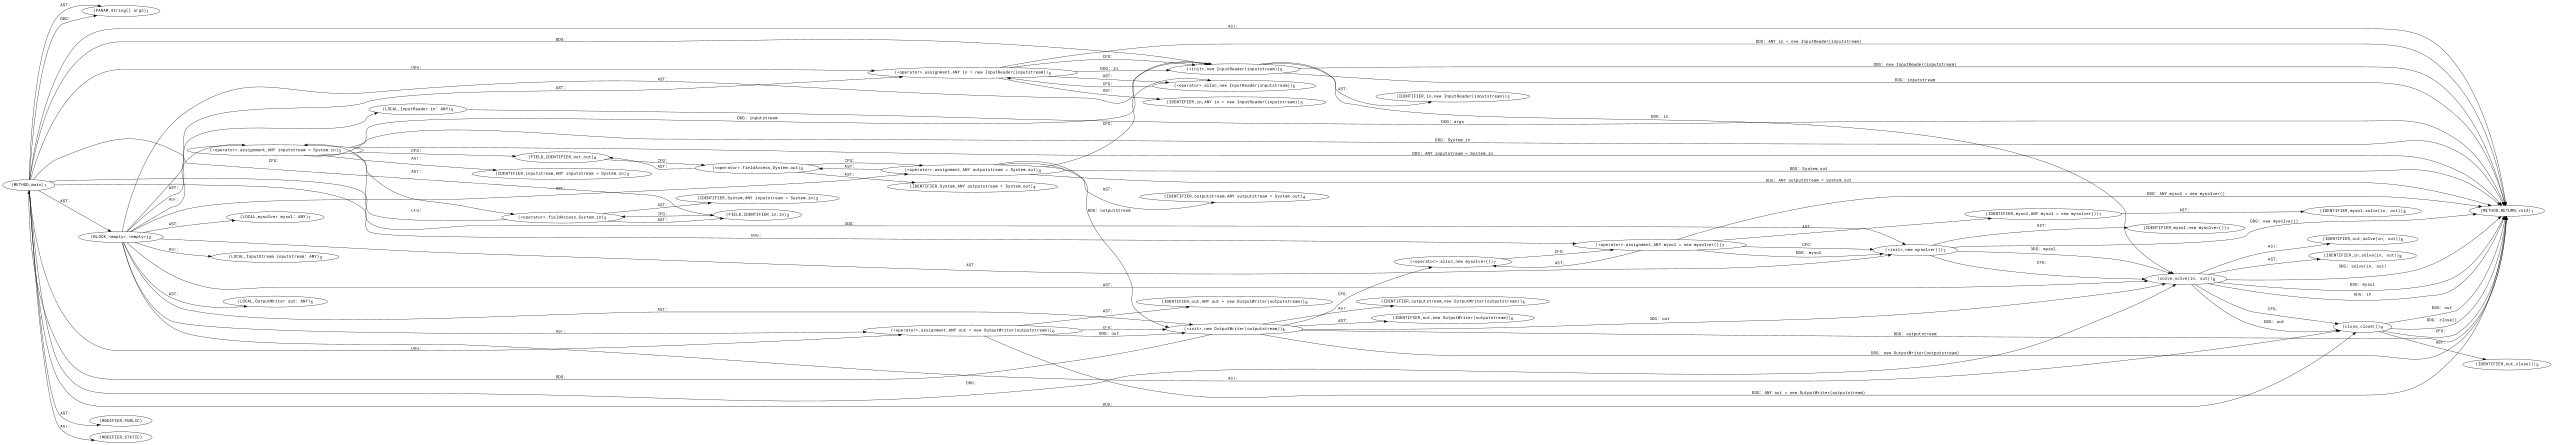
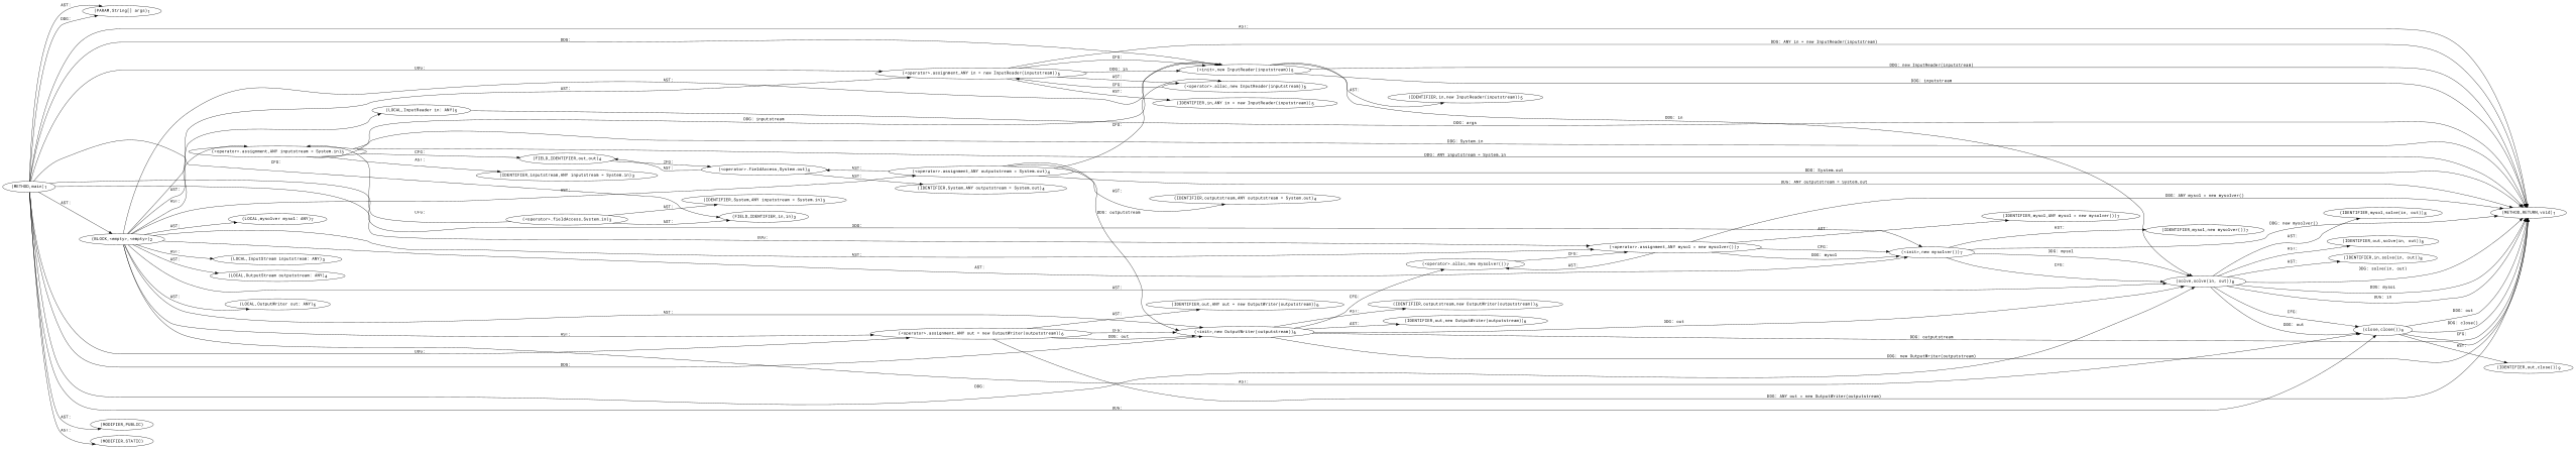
  digraph {
    fontname="Roboto Mono"
    rankdir=LR
    node [fontname="Roboto Mono"]
    edge [fontname="Roboto Mono"]
    n1 [label=<(METHOD,main)<SUB>1</SUB>>]
    n2 [label=<(PARAM,String[] args)<SUB>1</SUB>>]
    n3 [label=<(BLOCK,&lt;empty&gt;,&lt;empty&gt;)<SUB>2</SUB>>]
    n4 [label=<(FIELD_IDENTIFIER,in,in)<SUB>3</SUB>>]
    n5 [label=<(&lt;operator&gt;.assignment,ANY in = new InputReader(inputstream))<SUB>5</SUB>>]
    n6 [label=<(&lt;init&gt;,new InputReader(inputstream))<SUB>5</SUB>>]
    n7 [label=<(&lt;operator&gt;.assignment,ANY out = new OutputWriter(outputstream))<SUB>6</SUB>>]
    n8 [label=<(&lt;init&gt;,new OutputWriter(outputstream))<SUB>6</SUB>>]
    n9 [label=<(&lt;operator&gt;.assignment,ANY mysol = new mysolver())<SUB>7</SUB>>]
    n10 [label=<(&lt;init&gt;,new mysolver())<SUB>7</SUB>>]
    n11 [label=<(solve,solve(in, out))<SUB>8</SUB>>]
    n12 [label=<(close,close())<SUB>9</SUB>>]
    n13 [label=<(MODIFIER,PUBLIC)>]
    n14 [label=<(MODIFIER,STATIC)>]
    n15 [label=<(METHOD_RETURN,void)<SUB>1</SUB>>]
    n16 [label=<(LOCAL,InputStream inputstream: ANY)<SUB>3</SUB>>]
    n17 [label=<(&lt;operator&gt;.assignment,ANY inputstream = System.in)<SUB>3</SUB>>]
+   n18 [label=<(LOCAL,OutputStream outputstream: ANY)<SUB>4</SUB>>]
    n19 [label=<(&lt;operator&gt;.assignment,ANY outputstream = System.out)<SUB>4</SUB>>]
    n20 [label=<(LOCAL,InputReader in: ANY)<SUB>5</SUB>>]
    n21 [label=<(LOCAL,OutputWriter out: ANY)<SUB>6</SUB>>]
    n22 [label=<(LOCAL,mysolver mysol: ANY)<SUB>7</SUB>>]
    n23 [label=<(&lt;operator&gt;.fieldAccess,System.in)<SUB>3</SUB>>]
    n24 [label=<(&lt;operator&gt;.alloc,new InputReader(inputstream))<SUB>5</SUB>>]
    n25 [label=<(IDENTIFIER,in,ANY in = new InputReader(inputstream))<SUB>5</SUB>>]
    n26 [label=<(IDENTIFIER,in,new InputReader(inputstream))<SUB>5</SUB>>]
    n27 [label=<(IDENTIFIER,out,ANY out = new OutputWriter(outputstream))<SUB>6</SUB>>]
    n28 [label=<(IDENTIFIER,out,new OutputWriter(outputstream))<SUB>6</SUB>>]
    n29 [label=<(IDENTIFIER,outputstream,new OutputWriter(outputstream))<SUB>6</SUB>>]
    n30 [label=<(&lt;operator&gt;.alloc,new mysolver())<SUB>7</SUB>>]
    n31 [label=<(IDENTIFIER,mysol,ANY mysol = new mysolver())<SUB>7</SUB>>]
    n32 [label=<(IDENTIFIER,mysol,new mysolver())<SUB>7</SUB>>]
    n33 [label=<(IDENTIFIER,mysol,solve(in, out))<SUB>8</SUB>>]
    n34 [label=<(IDENTIFIER,in,solve(in, out))<SUB>8</SUB>>]
    n35 [label=<(IDENTIFIER,out,solve(in, out))<SUB>8</SUB>>]
    n36 [label=<(IDENTIFIER,out,close())<SUB>9</SUB>>]
    n37 [label=<(IDENTIFIER,inputstream,ANY inputstream = System.in)<SUB>3</SUB>>]
    n38 [label=<(FIELD_IDENTIFIER,out,out)<SUB>4</SUB>>]
    n39 [label=<(IDENTIFIER,outputstream,ANY outputstream = System.out)<SUB>4</SUB>>]
    n40 [label=<(&lt;operator&gt;.fieldAccess,System.out)<SUB>4</SUB>>]
    n41 [label=<(IDENTIFIER,System,ANY inputstream = System.in)<SUB>3</SUB>>]
    n42 [label=<(IDENTIFIER,System,ANY outputstream = System.out)<SUB>4</SUB>>]
    n1 -> n2 [label="AST: "]
    n1 -> n2 [label="DDG: "]
    n1 -> n3 [label="AST: "]
    n1 -> n4 [label="CFG: "]
    n1 -> n5 [label="DDG: "]
    n1 -> n6 [label="DDG: "]
    n1 -> n7 [label="DDG: "]
-   n8 -> n1 [label="DDG: "]
+   n1 -> n8 [label="DDG: "]
    n1 -> n9 [label="DDG: "]
    n1 -> n10 [label="DDG: "]
    n1 -> n11 [label="DDG: "]
    n1 -> n12 [label="DDG: "]
    n1 -> n13 [label="AST: "]
    n1 -> n14 [label="AST: "]
    n1 -> n15 [label="AST: "]
    n3 -> n5 [label="AST: "]
    n3 -> n6 [label="AST: "]
    n3 -> n7 [label="AST: "]
    n3 -> n8 [label="AST: "]
+   n3 -> n9 [label="AST: "]
    n3 -> n10 [label="AST: "]
    n3 -> n11 [label="AST: "]
    n3 -> n12 [label="AST: "]
    n3 -> n16 [label="AST: "]
    n3 -> n17 [label="AST: "]
+   n3 -> n18 [label="AST: "]
    n3 -> n19 [label="AST: "]
    n3 -> n20 [label="AST: "]
    n3 -> n21 [label="AST: "]
    n3 -> n22 [label="AST: "]
-   n4 -> n23 [label="CFG: "]
    n5 -> n6 [label="CFG: "]
    n5 -> n6 [label="DDG: in"]
    n5 -> n15 [label="DDG: ANY in = new InputReader(inputstream)"]
    n5 -> n24 [label="AST: "]
    n5 -> n25 [label="AST: "]
    n6 -> n11 [label="DDG: in"]
    n6 -> n15 [label="DDG: inputstream"]
    n6 -> n15 [label="DDG: new InputReader(inputstream)"]
    n6 -> n26 [label="AST: "]
    n7 -> n8 [label="CFG: "]
    n7 -> n8 [label="DDG: out"]
    n7 -> n15 [label="DDG: ANY out = new OutputWriter(outputstream)"]
    n7 -> n27 [label="AST: "]
    n8 -> n11 [label="DDG: out"]
    n8 -> n15 [label="DDG: outputstream"]
    n8 -> n15 [label="DDG: new OutputWriter(outputstream)"]
    n8 -> n28 [label="AST: "]
    n8 -> n29 [label="AST: "]
    n8 -> n30 [label="CFG: "]
    n9 -> n10 [label="CFG: "]
    n9 -> n10 [label="DDG: mysol"]
    n9 -> n15 [label="DDG: ANY mysol = new mysolver()"]
    n9 -> n30 [label="AST: "]
    n9 -> n31 [label="AST: "]
    n10 -> n11 [label="CFG: "]
    n10 -> n11 [label="DDG: mysol"]
    n10 -> n15 [label="DDG: new mysolver()"]
    n10 -> n32 [label="AST: "]
    n11 -> n12 [label="CFG: "]
    n11 -> n12 [label="DDG: out"]
    n11 -> n15 [label="DDG: mysol"]
    n11 -> n15 [label="DDG: in"]
    n11 -> n15 [label="DDG: solve(in, out)"]
-   n31 -> n33 [label="AST: "]
+   n11 -> n33 [label="AST: "]
    n11 -> n34 [label="AST: "]
    n11 -> n35 [label="AST: "]
    n12 -> n15 [label="CFG: "]
    n12 -> n15 [label="DDG: out"]
    n12 -> n15 [label="DDG: close()"]
    n12 -> n36 [label="AST: "]
    n17 -> n6 [label="DDG: inputstream"]
    n17 -> n15 [label="DDG: System.in"]
    n17 -> n15 [label="DDG: ANY inputstream = System.in"]
-   n17 -> n23 [label="AST: "]
    n17 -> n37 [label="AST: "]
    n17 -> n38 [label="CFG: "]
    n19 -> n8 [label="DDG: outputstream"]
    n19 -> n15 [label="DDG: System.out"]
    n19 -> n15 [label="DDG: ANY outputstream = System.out"]
    n19 -> n24 [label="CFG: "]
    n19 -> n39 [label="AST: "]
    n19 -> n40 [label="AST: "]
    n20 -> n15 [label="DDG: args"]
    n23 -> n4 [label="AST: "]
    n23 -> n17 [label="CFG: "]
    n23 -> n41 [label="AST: "]
    n24 -> n5 [label="CFG: "]
    n30 -> n9 [label="CFG: "]
    n38 -> n40 [label="CFG: "]
-   n40 -> n19 [label="CFG: "]
    n40 -> n38 [label="AST: "]
    n40 -> n42 [label="AST: "]
  }
